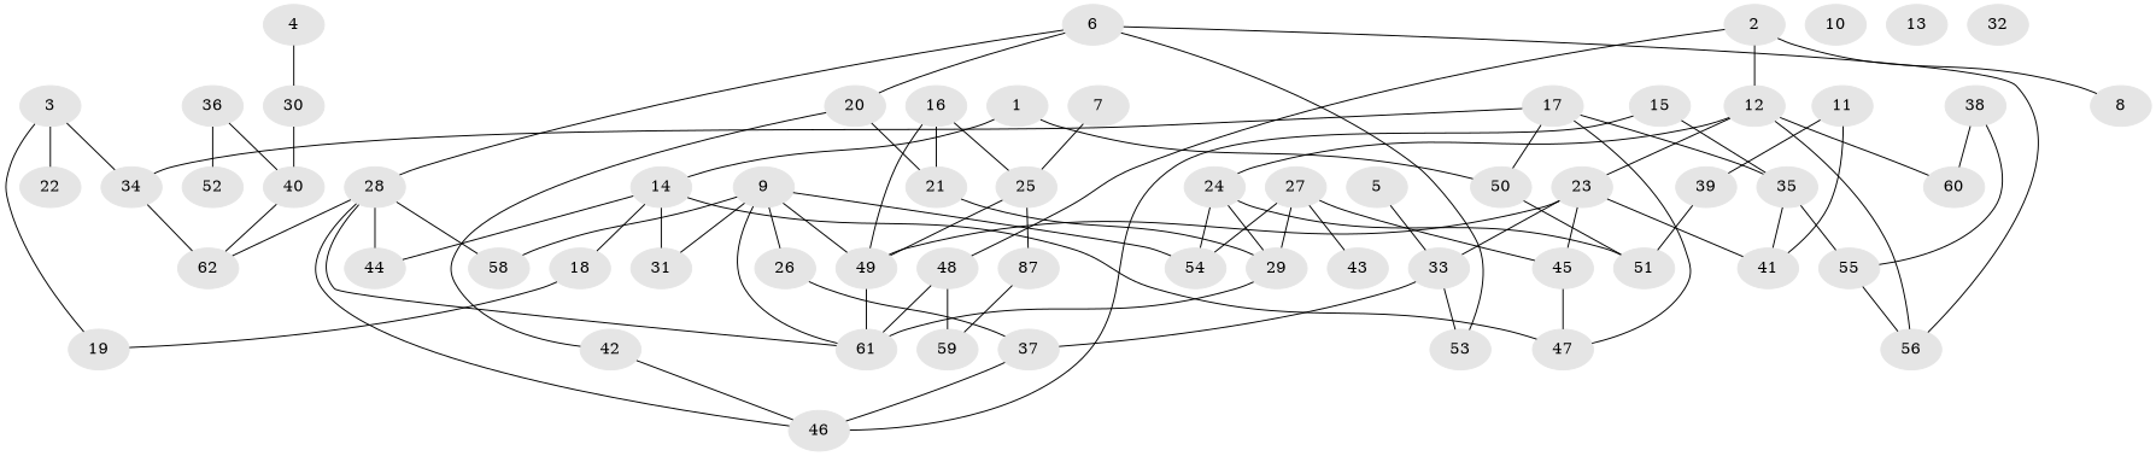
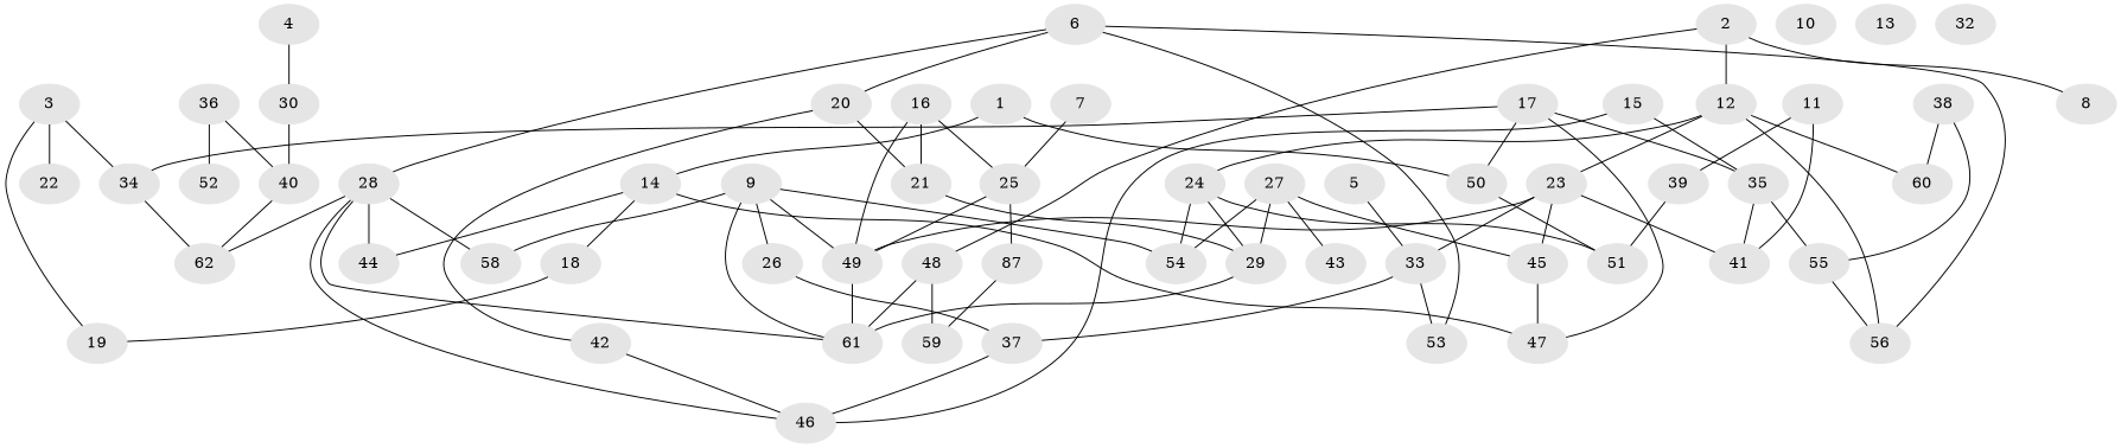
  graph {
    node [color=gray90 style=filled]
    1
    14
    50
-   31
    18
    44
    47
    51
    2
    8
    12
    48
    56
    23
    24
    60
    61
    59
    3
    19
    22
    34
    62
    4
    30
    40
    5
    33
    53
    37
    6
    20
    28
    21
    42
    58
    46
    7
    25
    49
    n41 [label=87]
    9
    26
    54
    16
    10
    11
    39
    41
    45
    29
    13
    15
    35
    55
    17
    27
    43
    32
    36
    52
    38
    1 -- 14
    1 -- 50
-   14 -- 31
    14 -- 18
    14 -- 44
    14 -- 47
    50 -- 51
    18 -- 19
    2 -- 8
    2 -- 12
    2 -- 48
    12 -- 56
    12 -- 23
    12 -- 24
    12 -- 60
    48 -- 61
    48 -- 59
    23 -- 33
    23 -- 49
    23 -- 41
    23 -- 45
    24 -- 51
    24 -- 54
    24 -- 29
    3 -- 19
    3 -- 22
    3 -- 34
    34 -- 62
    4 -- 30
    30 -- 40
    40 -- 62
    5 -- 33
    33 -- 53
    33 -- 37
    37 -- 46
    6 -- 56
    6 -- 53
    6 -- 20
    6 -- 28
    20 -- 21
    20 -- 42
    28 -- 44
    28 -- 61
    28 -- 62
    28 -- 58
    28 -- 46
    21 -- 29
    42 -- 46
    7 -- 25
    25 -- 49
    25 -- n41
    49 -- 61
    n41 -- 59
-   9 -- 31
    9 -- 61
    9 -- 58
    9 -- 49
    9 -- 26
    9 -- 54
    26 -- 37
    16 -- 21
    16 -- 25
    16 -- 49
    11 -- 39
    11 -- 41
    39 -- 51
    45 -- 47
    29 -- 61
    15 -- 46
    15 -- 35
    35 -- 41
    35 -- 55
    55 -- 56
    17 -- 50
    17 -- 47
    17 -- 34
    17 -- 35
    27 -- 54
    27 -- 45
    27 -- 29
    27 -- 43
    36 -- 40
    36 -- 52
    38 -- 60
    38 -- 55
  }
